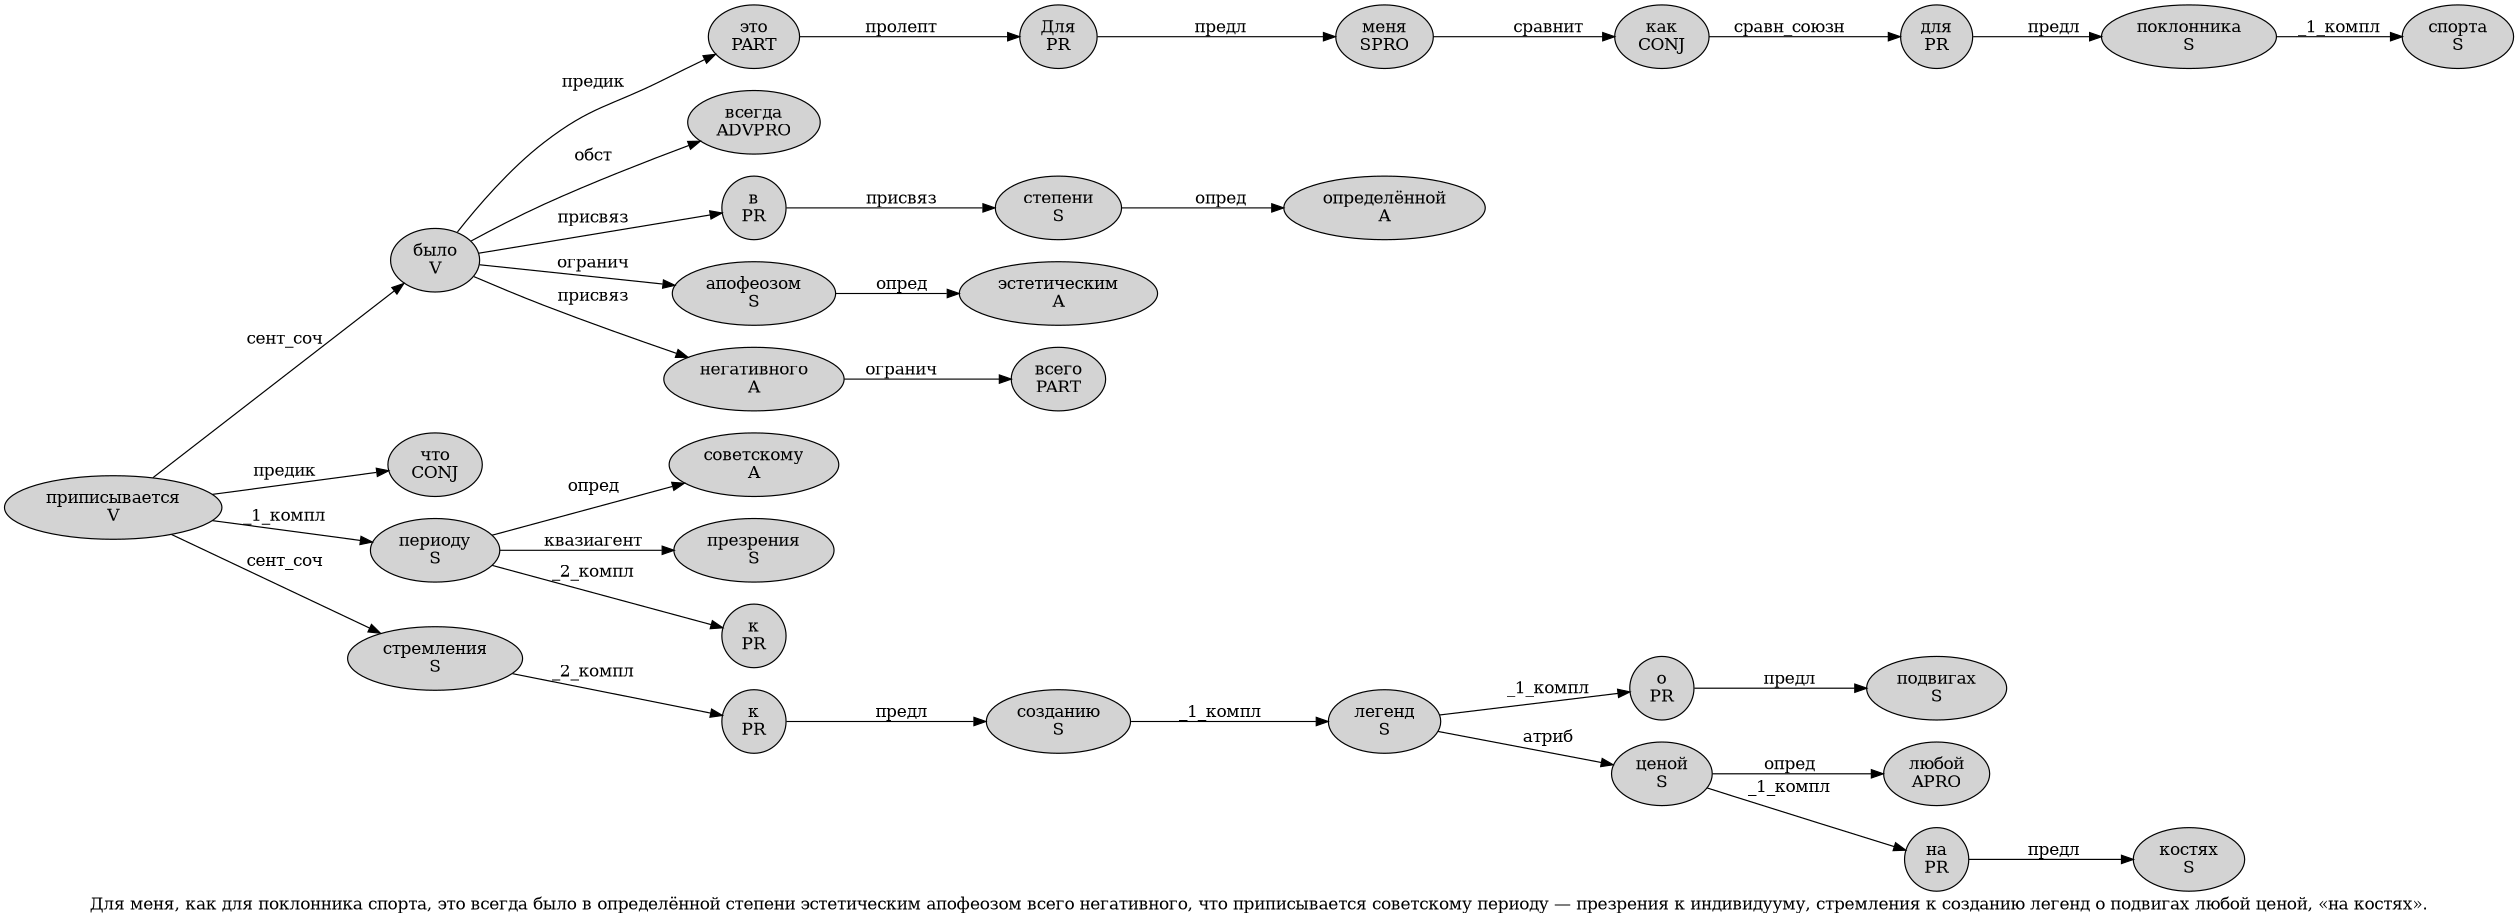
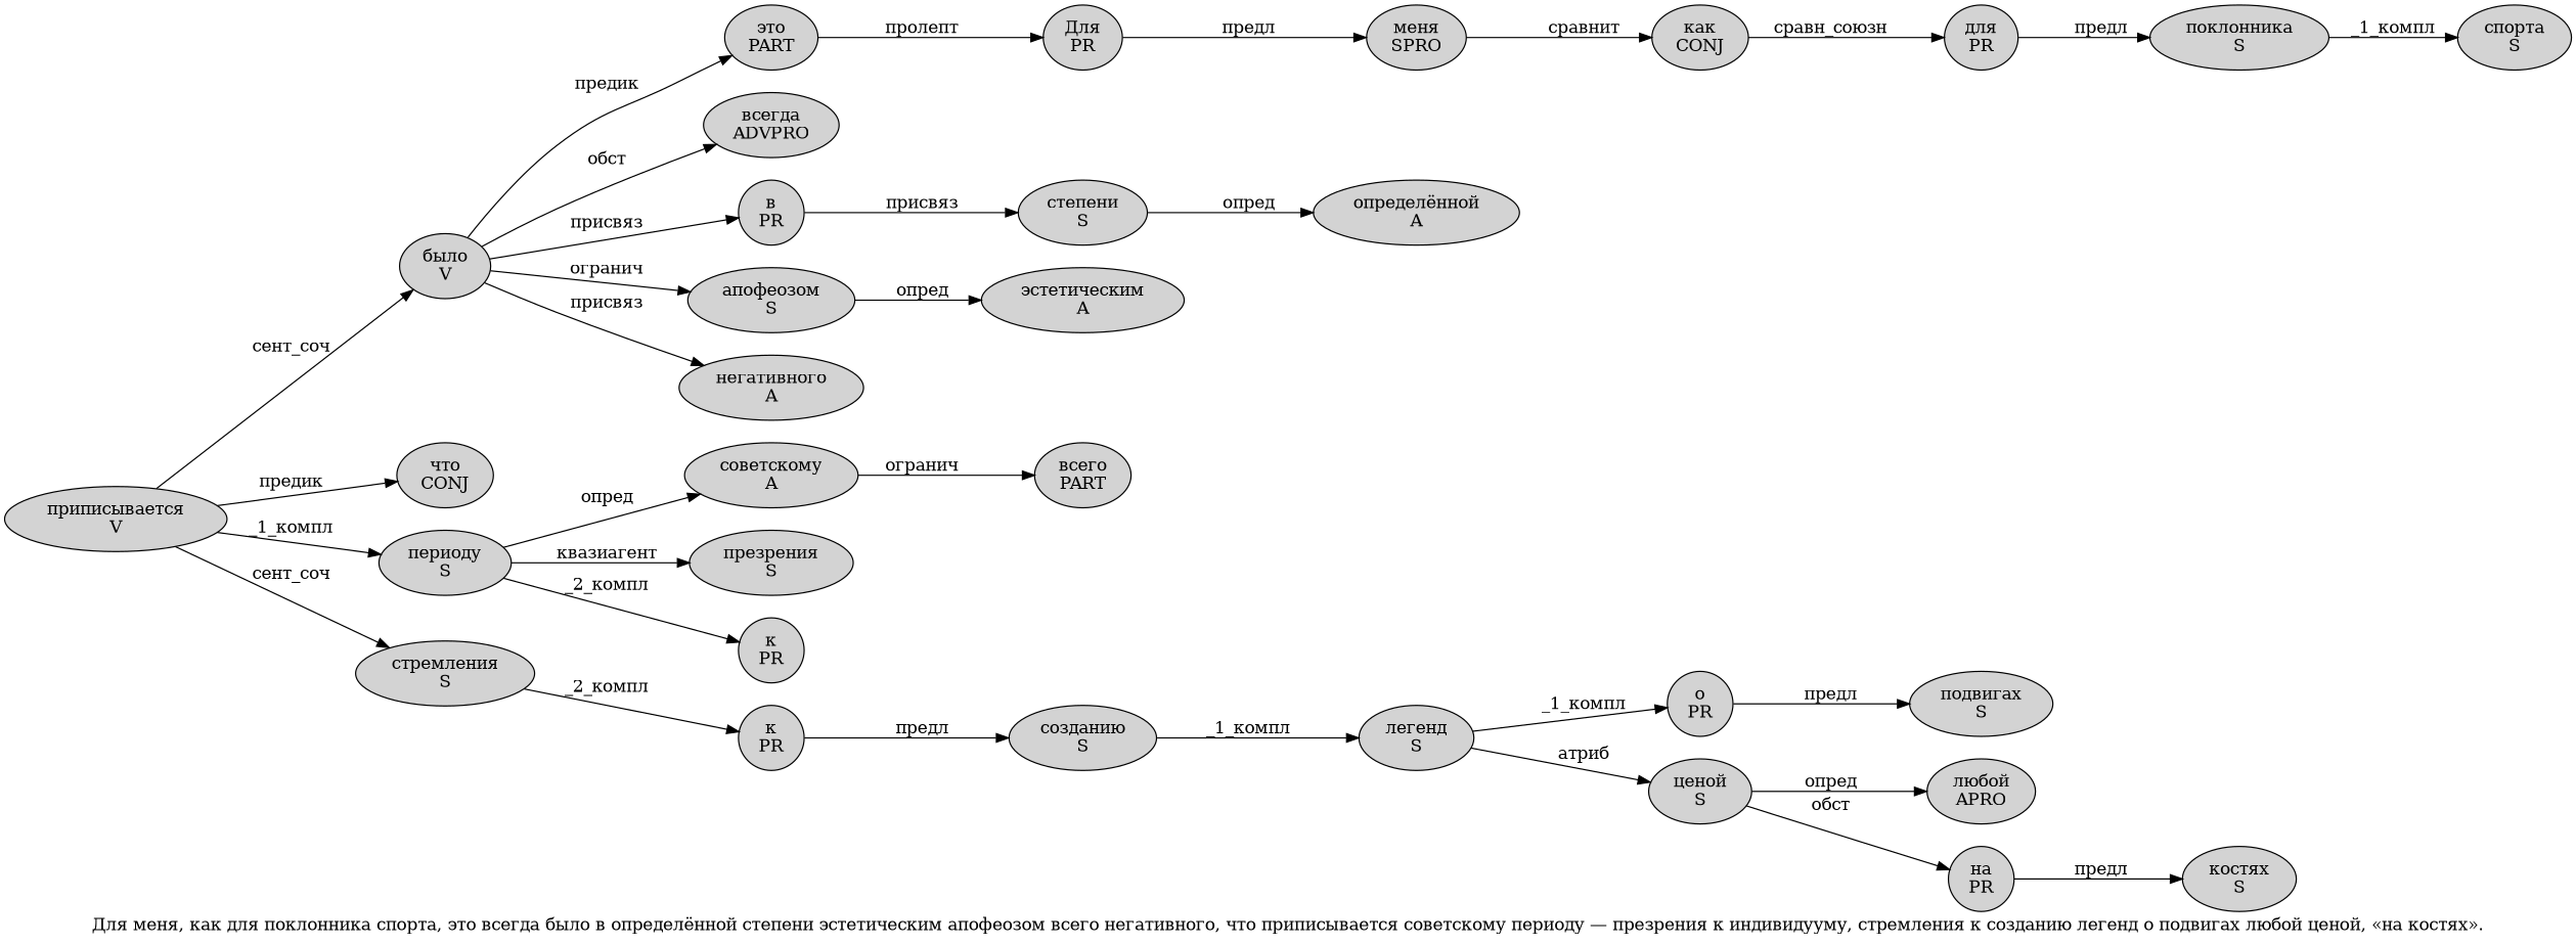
  digraph {
    label="Для меня, как для поклонника спорта, это всегда было в определённой степени эстетическим апофеозом всего негативного, что приписывается советскому периоду — презрения к индивидууму, стремления к созданию легенд о подвигах любой ценой, «на костях»."
    rankdir=LR
    node [fillcolor=lightgray penwidth=1 shape=ellipse style=filled]
    n1 [label="Для\nPR"]
    n2 [label="меня\nSPRO"]
    n3 [label="как\nCONJ"]
    n4 [label="для\nPR"]
    n5 [label="поклонника\nS"]
    n6 [label="спорта\nS"]
    n7 [label="это\nPART"]
    n8 [label="всегда\nADVPRO"]
    n9 [label="было\nV"]
    n10 [label="в\nPR"]
    n11 [label="апофеозом\nS"]
    n12 [label="негативного\nA"]
    n13 [label="степени\nS"]
    n14 [label="эстетическим\nA"]
    n15 [label="всего\nPART"]
    n16 [label="приписывается\nV"]
    n17 [label="что\nCONJ"]
    n18 [label="периоду\nS"]
    n19 [label="стремления\nS"]
    n20 [label="определённой\nA"]
    n21 [label="советскому\nA"]
    n22 [label="презрения\nS"]
    n23 [label="к\nPR"]
    n24 [label="к\nPR"]
    n25 [label="созданию\nS"]
    n26 [label="легенд\nS"]
    n27 [label="о\nPR"]
    n28 [label="ценой\nS"]
    n29 [label="подвигах\nS"]
    n30 [label="любой\nAPRO"]
    n31 [label="на\nPR"]
    n32 [label="костях\nS"]
    n1 -> n2 [label="предл"]
    n2 -> n3 [label="сравнит"]
    n3 -> n4 [label="сравн_союзн"]
    n4 -> n5 [label="предл"]
    n5 -> n6 [label="_1_компл"]
    n7 -> n1 [label="пролепт"]
    n9 -> n7 [label="предик"]
    n9 -> n8 [label="обст"]
    n9 -> n10 [label="присвяз"]
    n9 -> n11 [label="огранич"]
    n9 -> n12 [label="присвяз"]
    n10 -> n13 [label="присвяз"]
    n11 -> n14 [label="опред"]
-   n12 -> n15 [label="огранич"]
+   n21 -> n15 [label="огранич"]
    n13 -> n20 [label="опред"]
    n16 -> n9 [label="сент_соч"]
    n16 -> n17 [label="предик"]
    n16 -> n18 [label="_1_компл"]
    n16 -> n19 [label="сент_соч"]
    n18 -> n21 [label="опред"]
    n18 -> n22 [label="квазиагент"]
    n18 -> n23 [label="_2_компл"]
    n19 -> n24 [label="_2_компл"]
    n24 -> n25 [label="предл"]
    n25 -> n26 [label="_1_компл"]
    n26 -> n27 [label="_1_компл"]
    n26 -> n28 [label="атриб"]
    n27 -> n29 [label="предл"]
    n28 -> n30 [label="опред"]
-   n28 -> n31 [label="_1_компл"]
+   n28 -> n31 [label="обст"]
    n31 -> n32 [label="предл"]
  }
